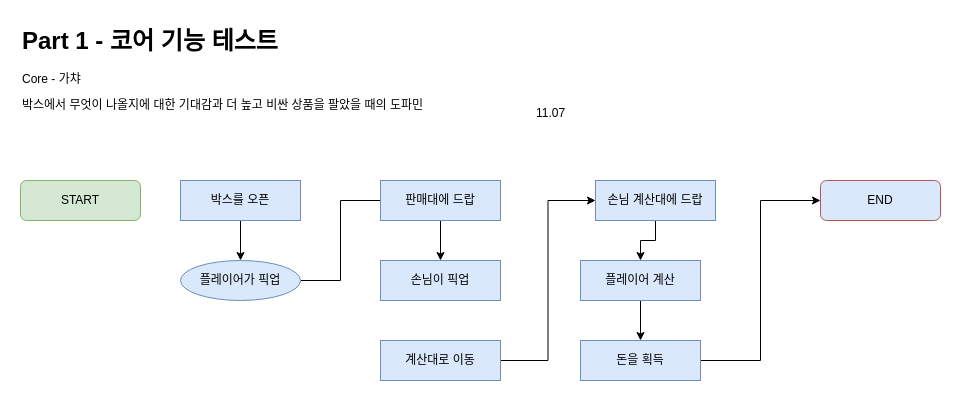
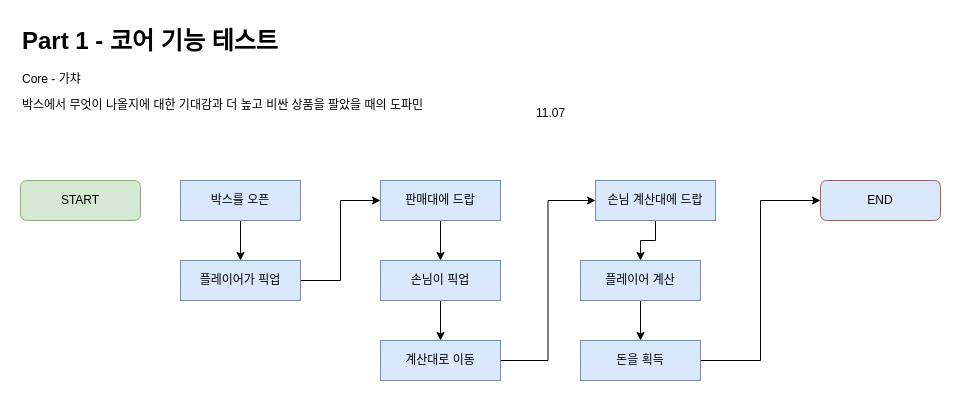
  <mxCell id="0" />
  <mxCell id="1" parent="0" />
  <mxCell id="2" value="&lt;h1 style=&quot;margin-top: 0px;&quot;&gt;Part 1 - 코어 기능 테스트&lt;/h1&gt;&lt;p&gt;Core - 가챠&lt;/p&gt;&lt;p&gt;박스에서 무엇이 나올지에 대한 기대감과 더 높고 비싼 상품을 팔았을 때의 도파민&lt;/p&gt;" style="text;html=1;whiteSpace=wrap;overflow=hidden;rounded=0;" parent="1" vertex="1"><mxGeometry x="20" y="20" width="440" height="110" as="geometry" /></mxCell>
  <mxCell id="3" value="START" style="rounded=1;whiteSpace=wrap;html=1;fillColor=#d5e8d4;strokeColor=#82b366;" parent="1" vertex="1"><mxGeometry x="20" y="180" width="120" height="40" as="geometry" /></mxCell>
  <mxCell id="4" value="" style="edgeStyle=orthogonalEdgeStyle;rounded=0;orthogonalLoop=1;jettySize=auto;html=1;" parent="1" source="5" target="7" edge="1"><mxGeometry relative="1" as="geometry" /></mxCell>
  <mxCell id="5" value="박스를 오픈" style="rounded=0;whiteSpace=wrap;html=1;fillColor=#dae8fc;strokeColor=#6c8ebf;" parent="1" vertex="1"><mxGeometry x="180" y="180" width="120" height="40" as="geometry" /></mxCell>
- <mxCell id="6" style="edgeStyle=orthogonalEdgeStyle;rounded=0;orthogonalLoop=1;jettySize=auto;html=1;entryX=0;entryY=0.5;entryDx=0;entryDy=0;endArrow=none;" parent="1" source="7" target="9" edge="1"><mxGeometry relative="1" as="geometry" /></mxCell>
- <mxCell id="7" value="플레이어가 픽업" style="ellipse;whiteSpace=wrap;html=1;fillColor=#dae8fc;strokeColor=#6c8ebf;" parent="1" vertex="1"><mxGeometry x="180" y="260" width="120" height="40" as="geometry" /></mxCell>
+ <mxCell id="6" style="edgeStyle=orthogonalEdgeStyle;rounded=0;orthogonalLoop=1;jettySize=auto;html=1;entryX=0;entryY=0.5;entryDx=0;entryDy=0;" parent="1" source="7" target="9" edge="1"><mxGeometry relative="1" as="geometry" /></mxCell>
+ <mxCell id="7" value="플레이어가 픽업" style="rounded=0;whiteSpace=wrap;html=1;fillColor=#dae8fc;strokeColor=#6c8ebf;" parent="1" vertex="1"><mxGeometry x="180" y="260" width="120" height="40" as="geometry" /></mxCell>
  <mxCell id="8" value="" style="edgeStyle=orthogonalEdgeStyle;rounded=0;orthogonalLoop=1;jettySize=auto;html=1;" parent="1" source="9" target="11" edge="1"><mxGeometry relative="1" as="geometry" /></mxCell>
  <mxCell id="9" value="판매대에 드랍" style="rounded=0;whiteSpace=wrap;html=1;fillColor=#dae8fc;strokeColor=#6c8ebf;" parent="1" vertex="1"><mxGeometry x="380" y="180" width="120" height="40" as="geometry" /></mxCell>
+ <mxCell id="10" style="edgeStyle=orthogonalEdgeStyle;rounded=0;orthogonalLoop=1;jettySize=auto;html=1;entryX=0.5;entryY=0;entryDx=0;entryDy=0;" parent="1" source="11" target="13" edge="1"><mxGeometry relative="1" as="geometry" /></mxCell>
  <mxCell id="11" value="손님이 픽업" style="rounded=0;whiteSpace=wrap;html=1;fillColor=#dae8fc;strokeColor=#6c8ebf;" parent="1" vertex="1"><mxGeometry x="380" y="260" width="120" height="40" as="geometry" /></mxCell>
  <mxCell id="12" style="edgeStyle=orthogonalEdgeStyle;rounded=0;orthogonalLoop=1;jettySize=auto;html=1;entryX=0;entryY=0.5;entryDx=0;entryDy=0;" parent="1" source="13" target="20" edge="1"><mxGeometry relative="1" as="geometry" /></mxCell>
  <mxCell id="13" value="계산대로 이동" style="rounded=0;whiteSpace=wrap;html=1;fillColor=#dae8fc;strokeColor=#6c8ebf;" parent="1" vertex="1"><mxGeometry x="380" y="340" width="120" height="40" as="geometry" /></mxCell>
  <mxCell id="14" value="" style="edgeStyle=orthogonalEdgeStyle;rounded=0;orthogonalLoop=1;jettySize=auto;html=1;" parent="1" source="15" target="17" edge="1"><mxGeometry relative="1" as="geometry" /></mxCell>
  <mxCell id="15" value="플레이어 계산" style="rounded=0;whiteSpace=wrap;html=1;fillColor=#dae8fc;strokeColor=#6c8ebf;" parent="1" vertex="1"><mxGeometry x="580" y="260" width="120" height="40" as="geometry" /></mxCell>
  <mxCell id="16" style="edgeStyle=orthogonalEdgeStyle;rounded=0;orthogonalLoop=1;jettySize=auto;html=1;entryX=0;entryY=0.5;entryDx=0;entryDy=0;" parent="1" source="17" target="18" edge="1"><mxGeometry relative="1" as="geometry" /></mxCell>
  <mxCell id="17" value="돈을 획득" style="rounded=0;whiteSpace=wrap;html=1;fillColor=#dae8fc;strokeColor=#6c8ebf;" parent="1" vertex="1"><mxGeometry x="580" y="340" width="120" height="40" as="geometry" /></mxCell>
  <mxCell id="18" value="END" style="rounded=1;whiteSpace=wrap;html=1;fillColor=#dae8fc;strokeColor=#b85450;" parent="1" vertex="1"><mxGeometry x="820" y="180" width="120" height="40" as="geometry" /></mxCell>
  <mxCell id="19" value="" style="edgeStyle=orthogonalEdgeStyle;rounded=0;orthogonalLoop=1;jettySize=auto;html=1;" parent="1" source="20" target="15" edge="1"><mxGeometry relative="1" as="geometry" /></mxCell>
  <mxCell id="20" value="손님 계산대에 드랍" style="rounded=0;whiteSpace=wrap;html=1;fillColor=#dae8fc;strokeColor=#6c8ebf;" parent="1" vertex="1"><mxGeometry x="595" y="180" width="120" height="40" as="geometry" /></mxCell>
  <mxCell id="21" value="11.07" style="text;html=1;align=center;verticalAlign=middle;resizable=0;points=[];autosize=1;strokeColor=none;fillColor=none;" vertex="1" parent="1"><mxGeometry x="525" y="98" width="50" height="30" as="geometry" /></mxCell>
